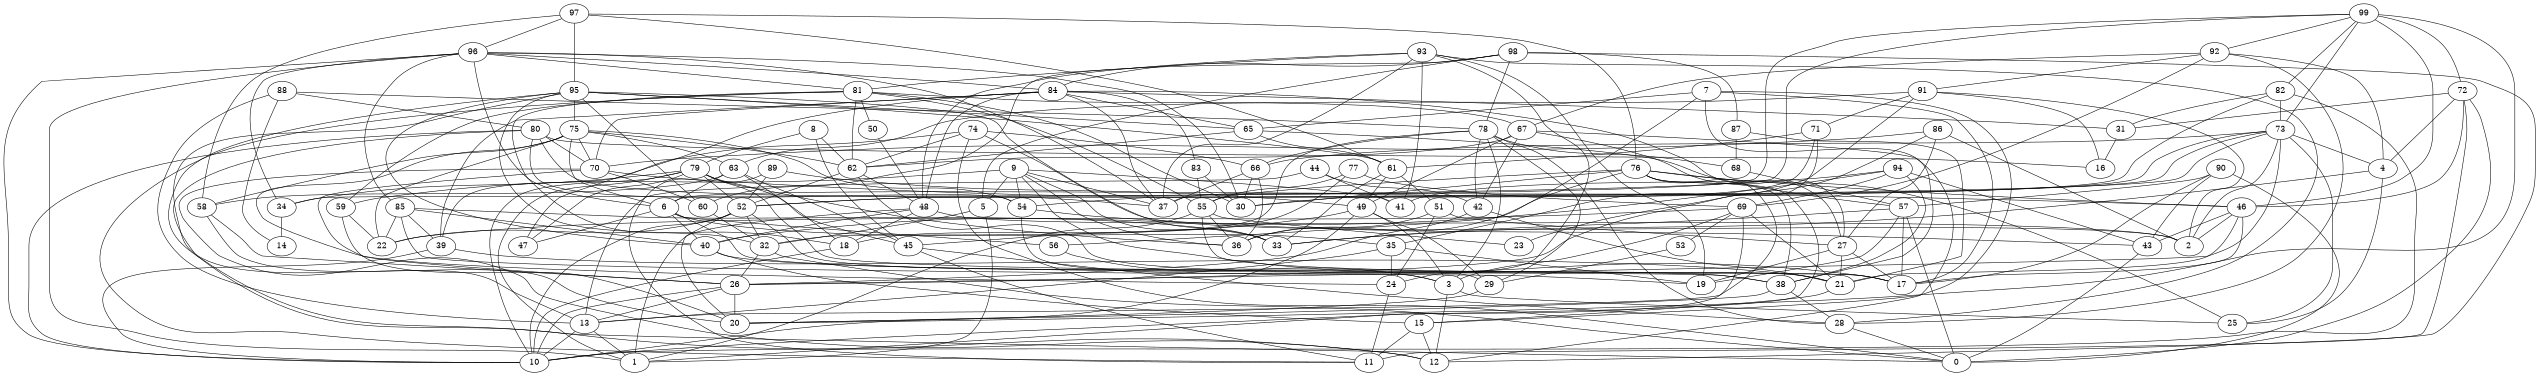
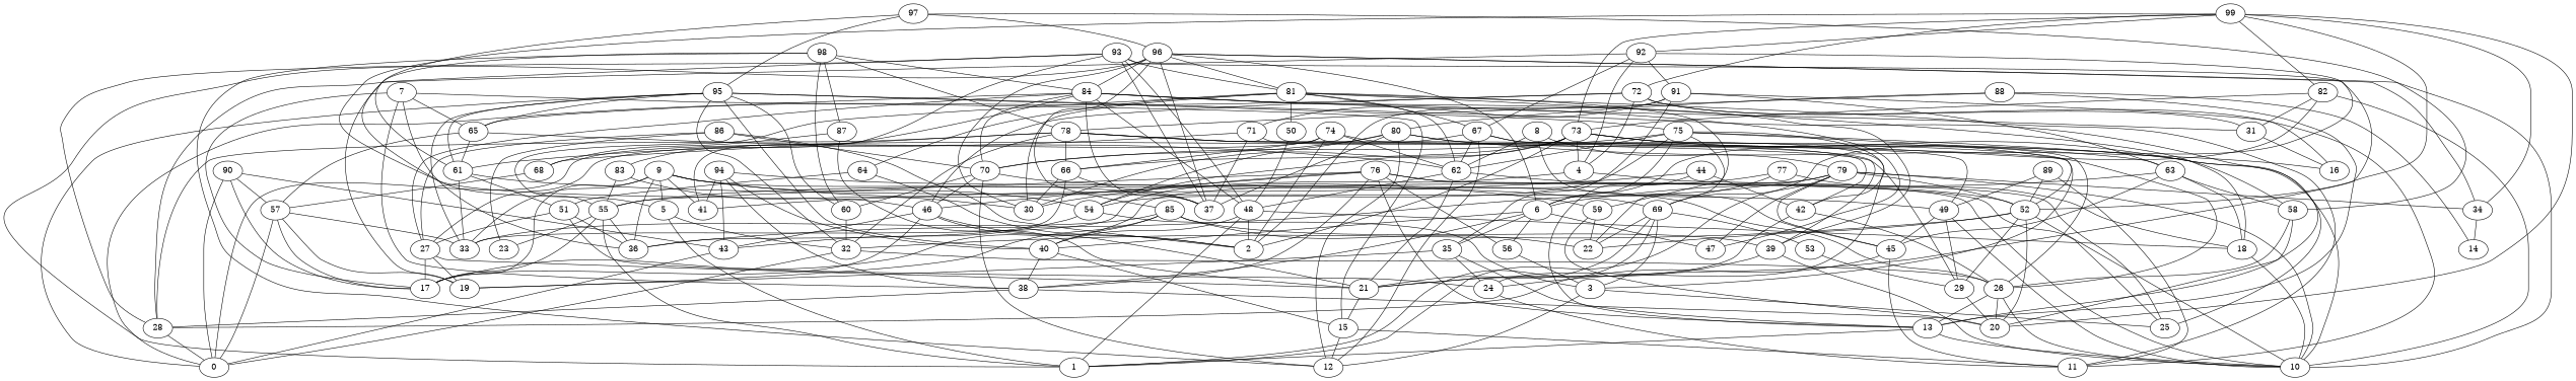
  digraph {
    edge [color=black dir=none]
    89
    49
    11
    52
    10
    3
    45
    29
    85
    33
    22
    40
    39
    19
    15
    38
    20
    32
    7
    36
    17
    65
    12
    28
    61
    57
    62
    51
    71
    26
    37
    13
    50
    48
    2
    18
    1
    67
    42
    27
    21
    59
    97
    76
    96
    95
    58
    46
    55
    30
    25
    56
    81
    84
    6
    34
    87
    68
    0
+   64
    24
    43
    74
    66
    9
    54
    41
    5
    83
    23
    75
    60
    70
    63
    69
    53
    90
    77
    92
    4
    91
    35
    16
    8
    79
    47
    94
    93
    98
    78
    31
    82
    73
    80
    44
    99
    72
    14
    88
    86
    subgraph sub_1 {
      89
      49
      11
      52
      10
      3
      45
      29
      85
      33
      22
      40
      39
      19
      15
      38
      20
      32
      7
      36
      17
      65
      12
      28
      61
      57
      62
      51
      71
      26
      37
      13
      50
      48
      2
      18
      1
      67
      42
      27
      21
      59
      97
      76
      96
      95
      58
      46
      55
      30
      25
      56
      81
      84
      6
      34
      87
      68
      0
+     64
      24
      43
      74
      66
      9
      54
      41
      5
      83
      23
      75
      60
      70
      63
      69
      53
      90
      77
      92
      4
      91
      35
      16
      8
      79
      47
      94
      93
      98
      78
      31
      82
      73
      80
      44
      99
      72
      14
      88
      86
    }
    89 -> 49
    89 -> 11
    89 -> 52
    49 -> 10
-   49 -> 3
    49 -> 45
    49 -> 29
    52 -> 10
    52 -> 29
    52 -> 22
    52 -> 20
    52 -> 32
    3 -> 12
    3 -> 25
    45 -> 11
    45 -> 28
    29 -> 20
    85 -> 33
    85 -> 22
    85 -> 40
    85 -> 39
    85 -> 19
    40 -> 15
    40 -> 38
    39 -> 10
    39 -> 21
    15 -> 11
    15 -> 12
    38 -> 20
    38 -> 28
    32 -> 26
    32 -> 0
    7 -> 15
    7 -> 38
    7 -> 36
    7 -> 17
    7 -> 65
    65 -> 61
    65 -> 57
    65 -> 62
    28 -> 0
    61 -> 49
    61 -> 33
    61 -> 51
    57 -> 33
    57 -> 19
    57 -> 17
    57 -> 0
    62 -> 52
    62 -> 48
    62 -> 21
    51 -> 36
    51 -> 27
    51 -> 24
    71 -> 61
    71 -> 26
    71 -> 37
    26 -> 10
    26 -> 20
    26 -> 13
    13 -> 10
    13 -> 1
    50 -> 48
    48 -> 40
    48 -> 2
    48 -> 18
    48 -> 1
    18 -> 10
    67 -> 49
    67 -> 12
    67 -> 62
    67 -> 42
    67 -> 27
    42 -> 26
    42 -> 21
    27 -> 19
    27 -> 17
    27 -> 21
    21 -> 15
    59 -> 22
    59 -> 20
    97 -> 61
-   97 -> 76
    97 -> 96
    97 -> 95
    97 -> 58
    76 -> 10
    76 -> 38
    76 -> 13
    76 -> 46
    76 -> 55
    76 -> 30
    76 -> 25
    76 -> 56
    96 -> 10
    96 -> 85
    96 -> 37
    96 -> 1
    96 -> 30
    96 -> 81
    96 -> 84
    96 -> 6
    96 -> 34
    95 -> 33
    95 -> 40
    95 -> 32
    95 -> 65
    95 -> 61
    95 -> 13
    95 -> 0
    95 -> 75
    95 -> 60
    58 -> 20
    58 -> 26
    46 -> 17
    46 -> 2
    46 -> 21
    46 -> 43
    55 -> 36
    55 -> 17
    55 -> 1
    55 -> 23
    56 -> 3
    81 -> 11
    81 -> 62
    81 -> 50
    81 -> 18
    81 -> 67
    81 -> 59
    81 -> 55
    81 -> 30
+   81 -> 64
    84 -> 39
    84 -> 65
    84 -> 37
    84 -> 48
    84 -> 27
    84 -> 83
    84 -> 70
    84 -> 47
    84 -> 31
    6 -> 40
    6 -> 38
    6 -> 56
    6 -> 35
    6 -> 47
    34 -> 14
    87 -> 21
    87 -> 68
    68 -> 57
+   64 -> 51
+   64 -> 2
    24 -> 11
    43 -> 0
    74 -> 39
    74 -> 62
    74 -> 2
    74 -> 0
    74 -> 66
    66 -> 36
    66 -> 37
    66 -> 30
    9 -> 33
    9 -> 36
    9 -> 17
    9 -> 37
    9 -> 59
    9 -> 54
    9 -> 41
    9 -> 5
    54 -> 3
    54 -> 43
    5 -> 32
    5 -> 1
    83 -> 55
    83 -> 30
    75 -> 22
    75 -> 62
    75 -> 58
    75 -> 6
    75 -> 24
    75 -> 54
    75 -> 70
    75 -> 63
    60 -> 32
    70 -> 12
    70 -> 26
    70 -> 46
    70 -> 60
    63 -> 45
    63 -> 18
    63 -> 58
    63 -> 6
    69 -> 3
    69 -> 22
    69 -> 1
    69 -> 21
    69 -> 53
    53 -> 29
    90 -> 17
    90 -> 57
    90 -> 0
    90 -> 43
    77 -> 18
    77 -> 55
    77 -> 69
    92 -> 28
    92 -> 67
    92 -> 69
    92 -> 4
    92 -> 91
    4 -> 33
    4 -> 25
    91 -> 71
    91 -> 2
    91 -> 63
    91 -> 35
    91 -> 16
    35 -> 19
    35 -> 13
    35 -> 24
    8 -> 45
    8 -> 62
    8 -> 79
    79 -> 52
    79 -> 10
    79 -> 45
    79 -> 36
    79 -> 17
    79 -> 1
    79 -> 34
    79 -> 47
    94 -> 40
    94 -> 38
    94 -> 43
    94 -> 41
    94 -> 69
    93 -> 19
    93 -> 28
    93 -> 37
    93 -> 48
    93 -> 81
    93 -> 24
    93 -> 41
    98 -> 12
    98 -> 84
    98 -> 87
    98 -> 5
    98 -> 60
    98 -> 78
    78 -> 3
    78 -> 29
    78 -> 32
    78 -> 28
    78 -> 42
    78 -> 68
    78 -> 66
    31 -> 16
    82 -> 10
    82 -> 6
    82 -> 31
    82 -> 73
    73 -> 52
    73 -> 26
    73 -> 2
    73 -> 30
    73 -> 25
    73 -> 66
    73 -> 54
    73 -> 4
    80 -> 10
    80 -> 12
    80 -> 37
    80 -> 54
    80 -> 70
    80 -> 16
    44 -> 13
    44 -> 42
    44 -> 41
    99 -> 52
    99 -> 20
    99 -> 46
    99 -> 34
    99 -> 92
    99 -> 82
    99 -> 73
    99 -> 72
    72 -> 11
    72 -> 46
    72 -> 0
    72 -> 4
    72 -> 31
    88 -> 13
    88 -> 78
    88 -> 80
    88 -> 14
    86 -> 2
    86 -> 27
    86 -> 23
    86 -> 70
  }
